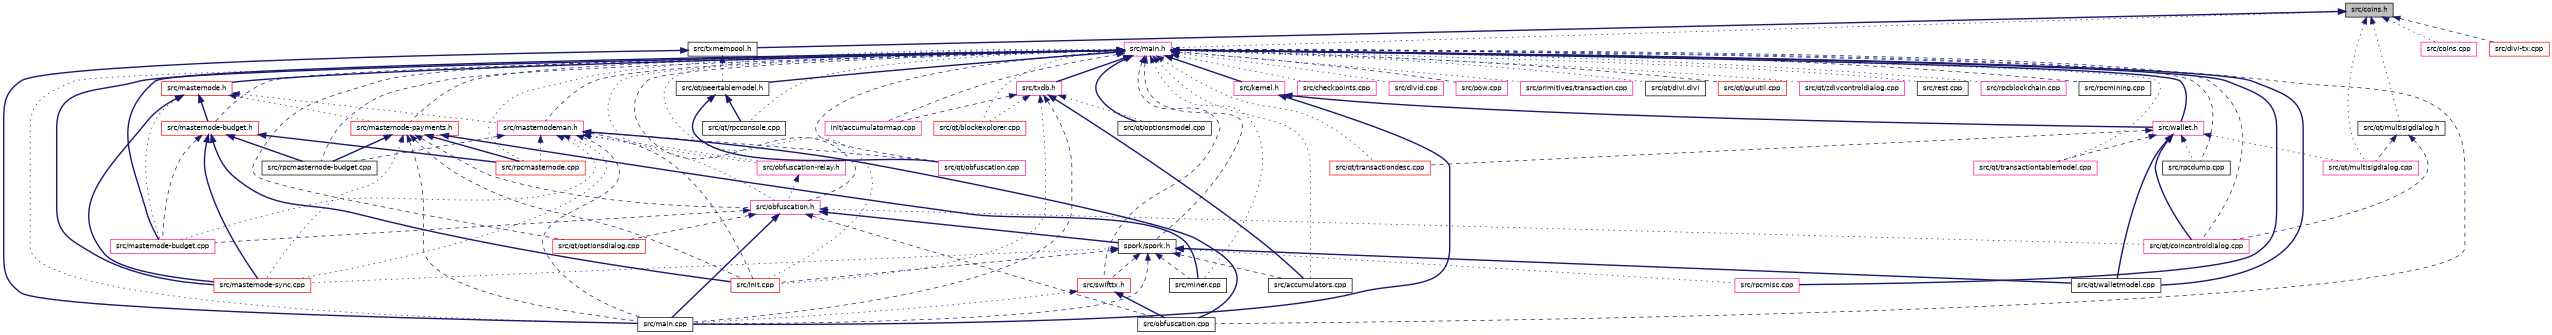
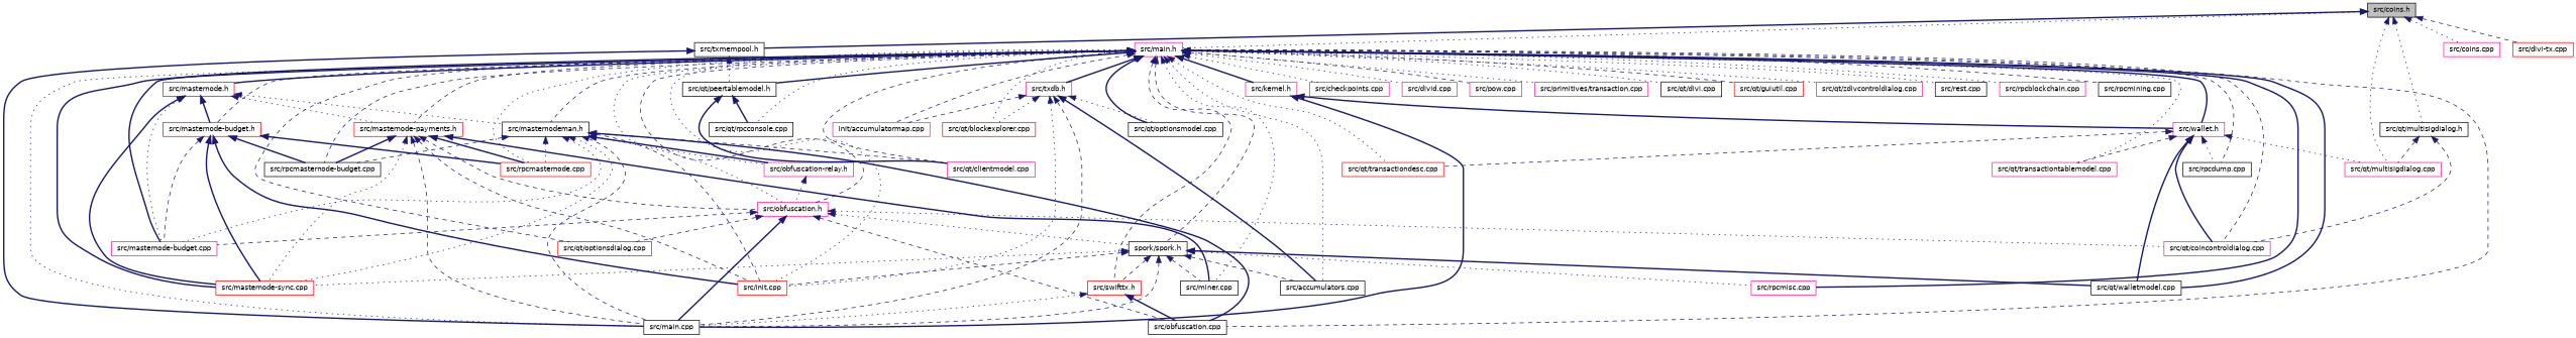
  digraph {
    node [color=deeppink fillcolor=white fontname=Helvetica fontsize=10 shape=record style=filled]
    edge [color=midnightblue dir=back fontname=Helvetica fontsize=10 labelfontname=Helvetica labelfontsize=10 style=dotted]
    n1 [color=black fillcolor=grey75 fontcolor=black height=0.2 label="src/coins.h" width=0.4]
    n2 [height=0.2 label="src/main.h" width=0.4]
    n3 [height=0.2 label="src/qt/multisigdialog.cpp" width=0.4]
    n4 [color=black height=0.2 label="src/txmempool.h" width=0.4]
    n5 [height=0.2 label="src/coins.cpp" width=0.4]
    n6 [color=red height=0.2 label="src/divi-tx.cpp" width=0.4]
    n7 [color=black height=0.2 label="src/qt/multisigdialog.h" width=0.4]
    n8 [height=0.2 label="init/accumulatormap.cpp" width=0.4]
    n9 [height=0.2 label="src/txdb.h" width=0.4]
    n10 [color=black height=0.2 label="src/accumulators.cpp" width=0.4]
    n11 [color=red height=0.2 label="src/init.cpp" width=0.4]
    n12 [color=black height=0.2 label="src/main.cpp" width=0.4]
    n13 [color=red height=0.2 label="src/qt/blockexplorer.cpp" width=0.4]
    n14 [color=red height=0.2 label="src/qt/optionsdialog.cpp" width=0.4]
    n15 [color=black height=0.2 label="src/qt/optionsmodel.cpp" width=0.4]
    n16 [color=black height=0.2 label="spork/spork.h" width=0.4]
    n17 [color=red height=0.2 label="src/swifttx.h" width=0.4]
    n18 [color=black height=0.2 label="src/obfuscation.cpp" width=0.4]
    n19 [color=red height=0.2 label="src/masternode-sync.cpp" width=0.4]
    n20 [color=black height=0.2 label="src/miner.cpp" width=0.4]
    n21 [color=black height=0.2 label="src/qt/walletmodel.cpp" width=0.4]
    n22 [height=0.2 label="src/rpcmisc.cpp" width=0.4]
    n23 [height=0.2 label="src/obfuscation.h" width=0.4]
    n24 [height=0.2 label="src/masternode-budget.cpp" width=0.4]
    n25 [height=0.2 label="src/qt/coincontroldialog.cpp" width=0.4]
    n26 [color=red height=0.2 label="src/masternode-payments.h" width=0.4]
    n27 [color=black height=0.2 label="src/rpcmasternode-budget.cpp" width=0.4]
    n28 [color=red height=0.2 label="src/rpcmasternode.cpp" width=0.4]
    n29 [color=red height=0.2 label="src/masternode.h" width=0.4]
-   n30 [height=0.2 label="src/masternodeman.h" width=0.4]
+   n30 [color=black height=0.2 label="src/masternodeman.h" width=0.4]
    n31 [height=0.2 label="src/obfuscation-relay.h" width=0.4]
-   n32 [height=0.2 label="src/qt/obfuscation.cpp" width=0.4]
+   n32 [height=0.2 label="src/qt/clientmodel.cpp" width=0.4]
    n33 [color=red height=0.2 label="src/masternode-budget.h" width=0.4]
    n34 [height=0.2 label="src/kernel.h" width=0.4]
    n35 [height=0.2 label="src/wallet.h" width=0.4]
    n36 [color=red height=0.2 label="src/qt/transactiondesc.cpp" width=0.4]
    n37 [height=0.2 label="src/qt/transactiontablemodel.cpp" width=0.4]
    n38 [color=black height=0.2 label="src/rpcdump.cpp" width=0.4]
    n39 [height=0.2 label="src/checkpoints.cpp" width=0.4]
    n40 [height=0.2 label="src/divid.cpp" width=0.4]
    n41 [height=0.2 label="src/pow.cpp" width=0.4]
    n42 [height=0.2 label="src/primitives/transaction.cpp" width=0.4]
    n43 [color=black height=0.2 label="src/qt/peertablemodel.h" width=0.4]
    n44 [color=black height=0.2 label="src/qt/rpcconsole.cpp" width=0.4]
-   n45 [color=black height=0.2 label="src/qt/divi.divi" width=0.4]
+   n45 [color=black height=0.2 label="src/qt/divi.cpp" width=0.4]
    n46 [color=red height=0.2 label="src/qt/guiutil.cpp" width=0.4]
    n47 [height=0.2 label="src/qt/zdivcontroldialog.cpp" width=0.4]
    n48 [color=black height=0.2 label="src/rest.cpp" width=0.4]
    n49 [height=0.2 label="src/rpcblockchain.cpp" width=0.4]
    n50 [color=black height=0.2 label="src/rpcmining.cpp" width=0.4]
    n1 -> n2
    n1 -> n3
    n1 -> n4 [style=bold]
    n1 -> n5
    n1 -> n6 [style=dashed]
    n1 -> n7
    n2 -> n8 [style=dashed]
    n2 -> n9 [style=bold]
    n2 -> n10
    n2 -> n11
    n2 -> n12
    n2 -> n13
    n2 -> n14 [style=dashed]
    n2 -> n15 [style=bold]
    n2 -> n16 [style=dashed]
    n2 -> n17 [style=dashed]
    n2 -> n18 [style=dashed]
    n2 -> n19 [style=bold]
    n2 -> n20
    n2 -> n21 [style=bold]
    n2 -> n22 [style=bold]
    n2 -> n23 [style=dashed]
    n2 -> n24 [style=bold]
    n2 -> n25 [style=dashed]
    n2 -> n26 [style=dashed]
    n2 -> n27 [style=dashed]
    n2 -> n28
    n2 -> n29 [style=bold]
    n2 -> n30 [style=dashed]
    n2 -> n31
    n2 -> n32 [style=dashed]
    n2 -> n33 [style=dashed]
    n2 -> n34 [style=bold]
    n2 -> n35 [style=bold]
    n2 -> n36
    n2 -> n37
    n2 -> n38 [style=dashed]
    n2 -> n39
    n2 -> n40
    n2 -> n41 [style=dashed]
    n2 -> n42
    n2 -> n43 [style=bold]
    n2 -> n44
    n2 -> n45
    n2 -> n46 [style=dashed]
    n2 -> n47
    n2 -> n48
    n2 -> n49
    n2 -> n50 [style=dashed]
    n4 -> n12 [style=bold]
    n4 -> n43
    n7 -> n3 [style=dashed]
    n7 -> n25 [style=dashed]
    n9 -> n8 [style=dashed]
    n9 -> n10 [style=bold]
    n9 -> n11
    n9 -> n12 [style=dashed]
    n9 -> n13
    n9 -> n15
    n16 -> n10 [style=dashed]
    n16 -> n11 [style=dashed]
    n16 -> n12 [style=dashed]
    n16 -> n17 [style=dashed]
    n16 -> n19
    n16 -> n20 [style=dashed]
    n16 -> n21 [style=bold]
    n16 -> n22
    n17 -> n12
    n17 -> n18 [style=bold]
    n23 -> n12 [style=bold]
    n23 -> n14 [style=dashed]
-   n23 -> n16 [style=bold]
+   n23 -> n16
    n23 -> n18 [style=dashed]
    n23 -> n24 [style=dashed]
    n23 -> n25
    n26 -> n11 [style=dashed]
    n26 -> n12 [style=dashed]
    n26 -> n19
    n26 -> n20 [style=bold]
    n26 -> n23 [style=dashed]
    n26 -> n27 [style=bold]
    n26 -> n28 [style=bold]
    n29 -> n19 [style=bold]
    n29 -> n24
    n29 -> n26
    n29 -> n30
    n29 -> n33 [style=bold]
    n30 -> n11 [style=dashed]
    n30 -> n12 [style=dashed]
    n30 -> n18 [style=bold]
    n30 -> n19
    n30 -> n23
    n30 -> n24
    n30 -> n27 [style=dashed]
    n30 -> n28
-   n30 -> n31
+   n30 -> n31 [style=bold]
    n30 -> n32 [style=dashed]
    n31 -> n23
    n33 -> n11 [style=bold]
    n33 -> n19 [style=bold]
    n33 -> n24 [style=dashed]
    n33 -> n27 [style=bold]
    n33 -> n28 [style=bold]
    n34 -> n12 [style=bold]
    n34 -> n35 [style=bold]
    n35 -> n3
    n35 -> n21 [style=bold]
    n35 -> n25 [style=bold]
    n35 -> n36 [style=dashed]
    n35 -> n37 [style=dashed]
    n35 -> n38
    n43 -> n32 [style=bold]
    n43 -> n44 [style=bold]
  }
